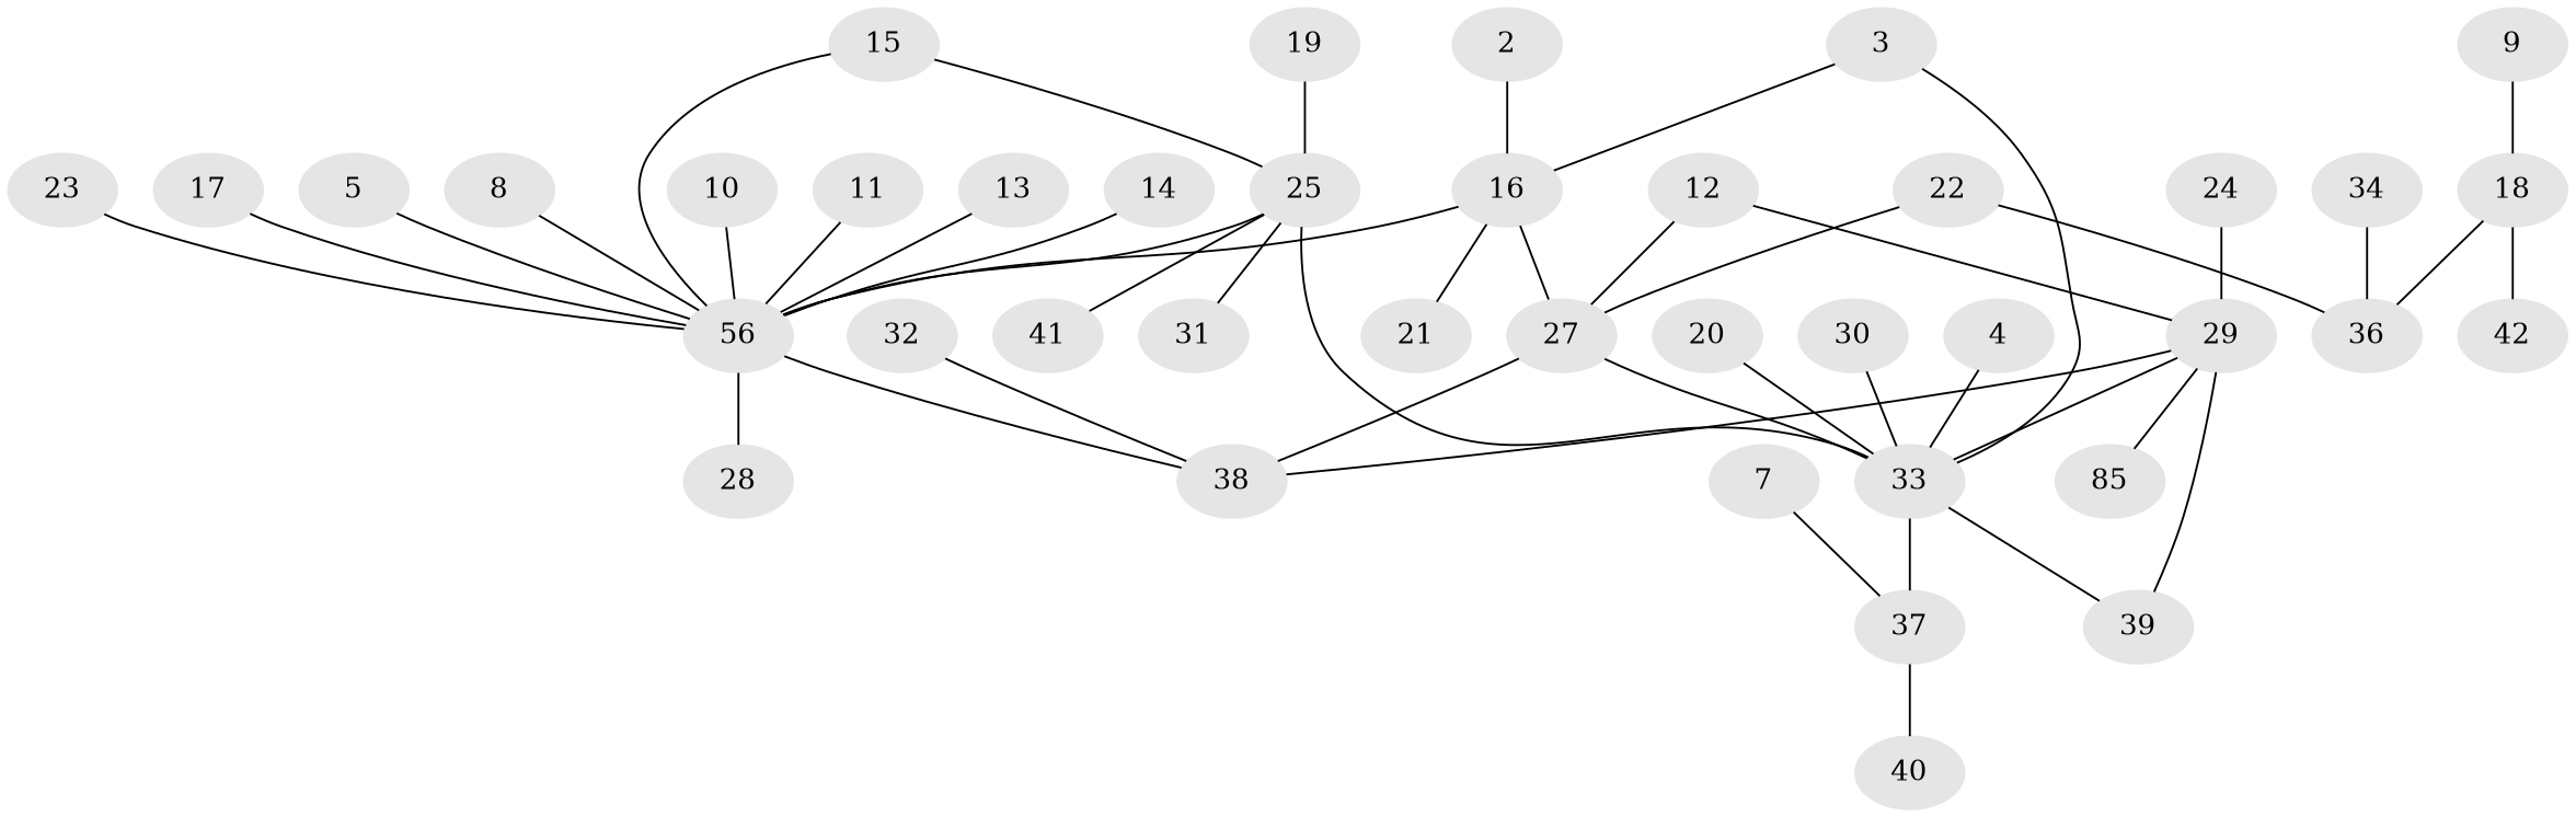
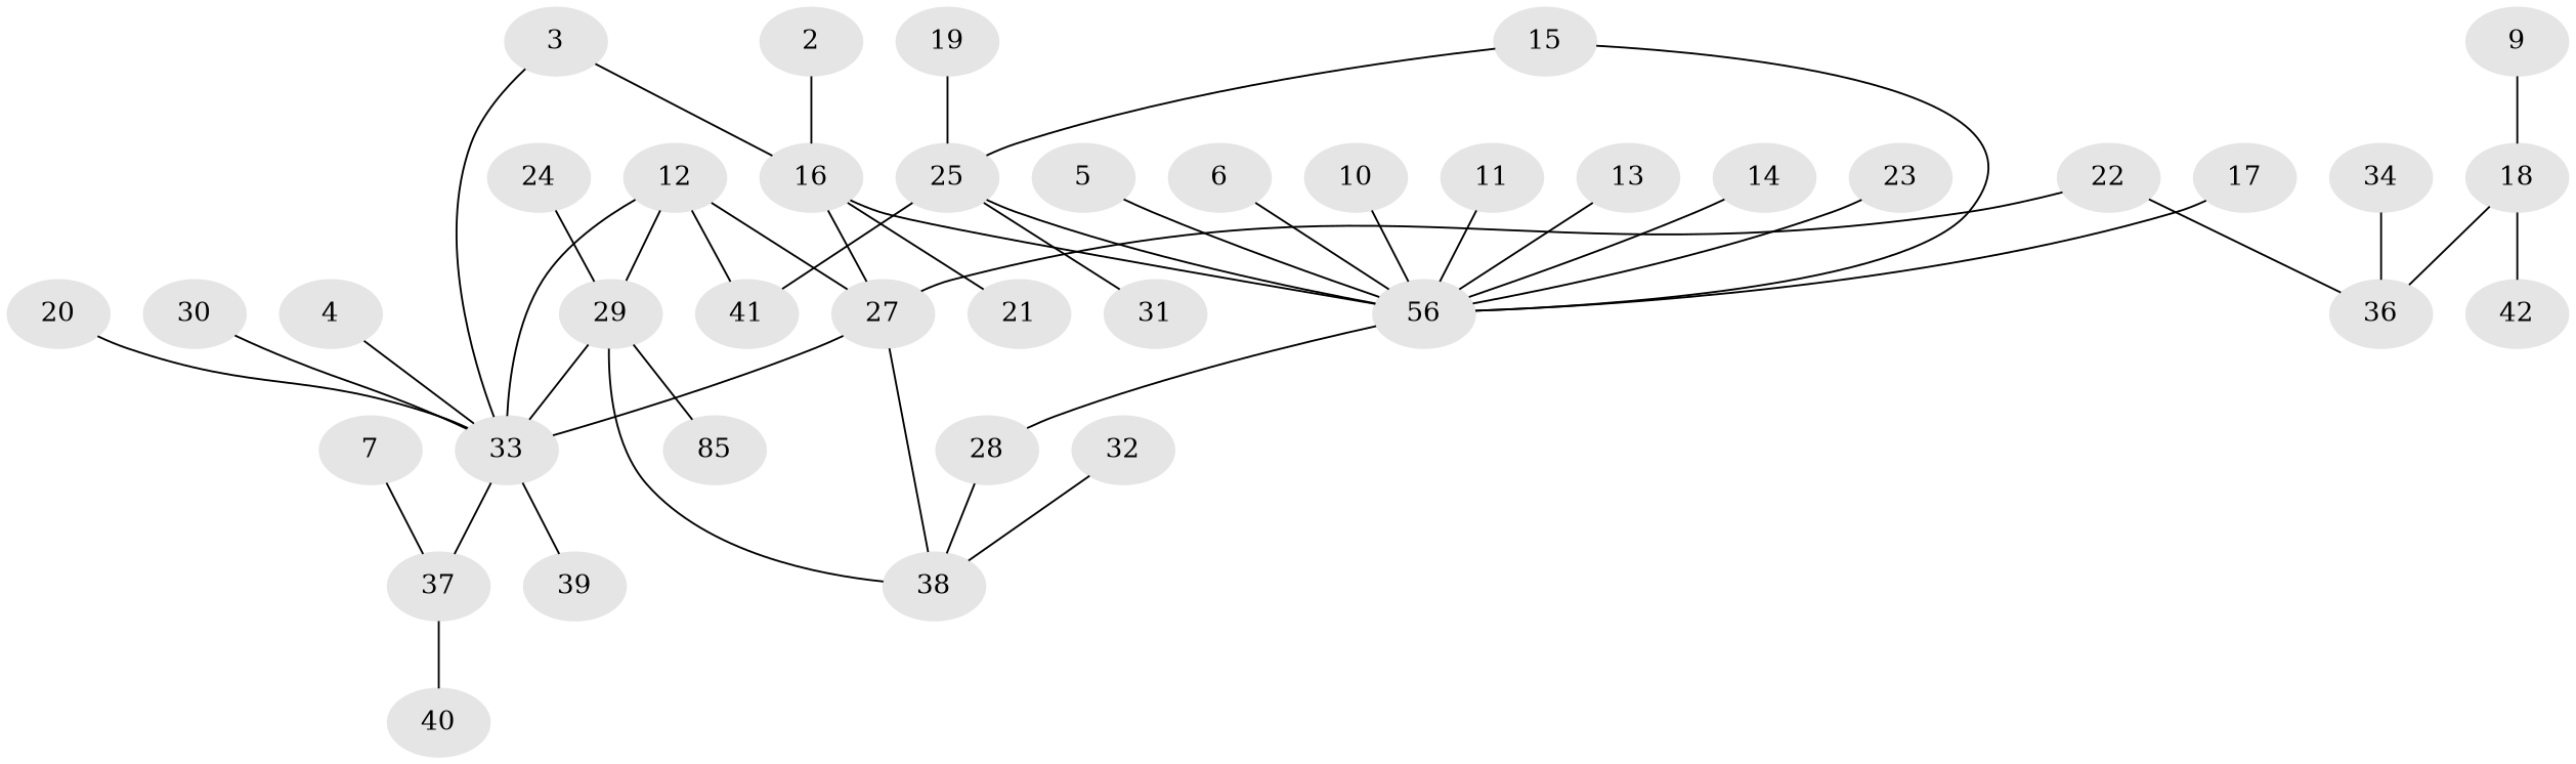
  graph {
    node [color=gray90 style=filled]
    edge [weight=1.0]
    n1 [label=56]
    16
    27
    21
    18
    36
    42
    2
    3
    33
    4
    37
    39
    5
    28
    38
    40
    7
-   8
+   8 [label=6]
    9
    10
    11
    12
    29
    41
    n26 [label=85]
    13
    14
    15
    25
    31
    23
    17
    19
    20
    22
    24
    30
    32
    34
    n1 -- 28
-   n1 -- 38
+   28 -- 38
    16 -- n1
    16 -- 27
    16 -- 21
    27 -- 33
    27 -- 38
    18 -- 36
    18 -- 42
    2 -- 16
    3 -- 16
    3 -- 33
    33 -- 37 [weight=2.0]
    33 -- 39
    4 -- 33
    37 -- 40
    5 -- n1
    7 -- 37
    8 -- n1
    9 -- 18
    10 -- n1
    11 -- n1
    12 -- 27
    12 -- 29
+   12 -- 41
    29 -- 33 [weight=2.0]
-   29 -- 39
    29 -- 38
    29 -- n26
    13 -- n1
    14 -- n1
    15 -- n1
    15 -- 25
    25 -- n1
-   25 -- 33 [weight=2.0]
+   12 -- 33 [weight=2.0]
    25 -- 41
    25 -- 31
    23 -- n1
    17 -- n1
    19 -- 25
    20 -- 33
    22 -- 27
    22 -- 36
    24 -- 29
    30 -- 33
    32 -- 38
    34 -- 36
  }
